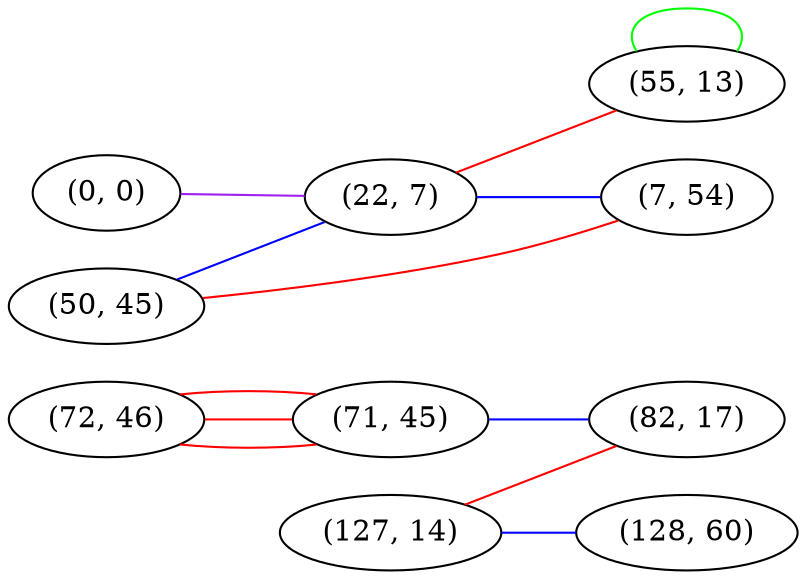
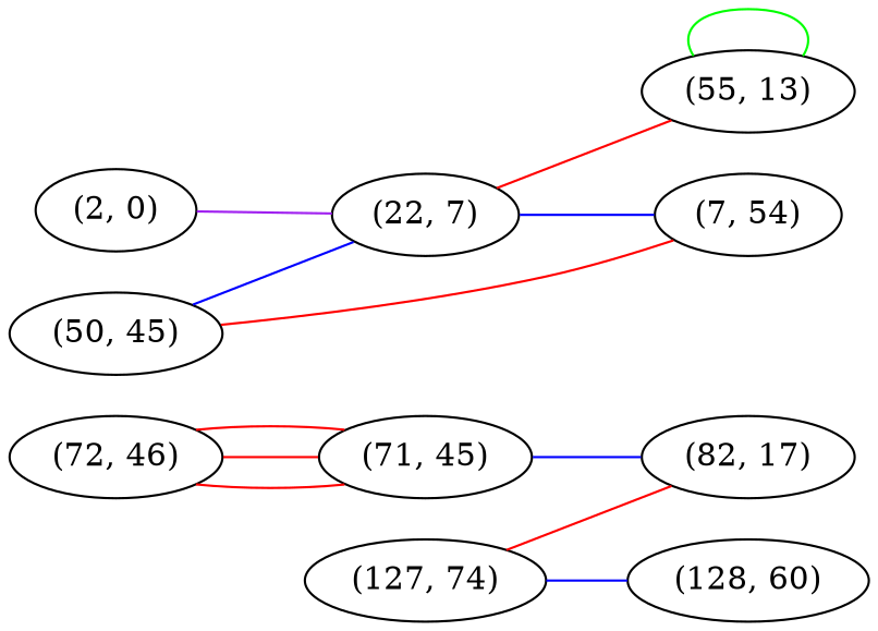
  graph {
    rankdir=LR
    edge [color=red weight=1]
    "(72, 46)"
    "(71, 45)"
    "(82, 17)"
    "(50, 45)"
    "(22, 7)"
    "(7, 54)"
    n7 [label="(55, 13)"]
-   "(0, 0)"
-   "(127, 14)"
+   "(0, 0)" [label="(2, 0)"]
+   "(127, 14)" [label="(127, 74)"]
    "(128, 60)"
    "(72, 46)" -- "(71, 45)"
    "(72, 46)" -- "(71, 45)"
    "(72, 46)" -- "(71, 45)"
    "(71, 45)" -- "(82, 17)" [color=blue weight=3]
    "(50, 45)" -- "(22, 7)" [color=blue weight=3]
    "(50, 45)" -- "(7, 54)"
    "(22, 7)" -- "(7, 54)" [color=blue weight=3]
    "(22, 7)" -- n7
    n7 -- n7 [color=green weight=2]
    "(0, 0)" -- "(22, 7)" [color=purple weight=4]
    "(127, 14)" -- "(82, 17)"
    "(127, 14)" -- "(128, 60)" [color=blue weight=3]
  }
